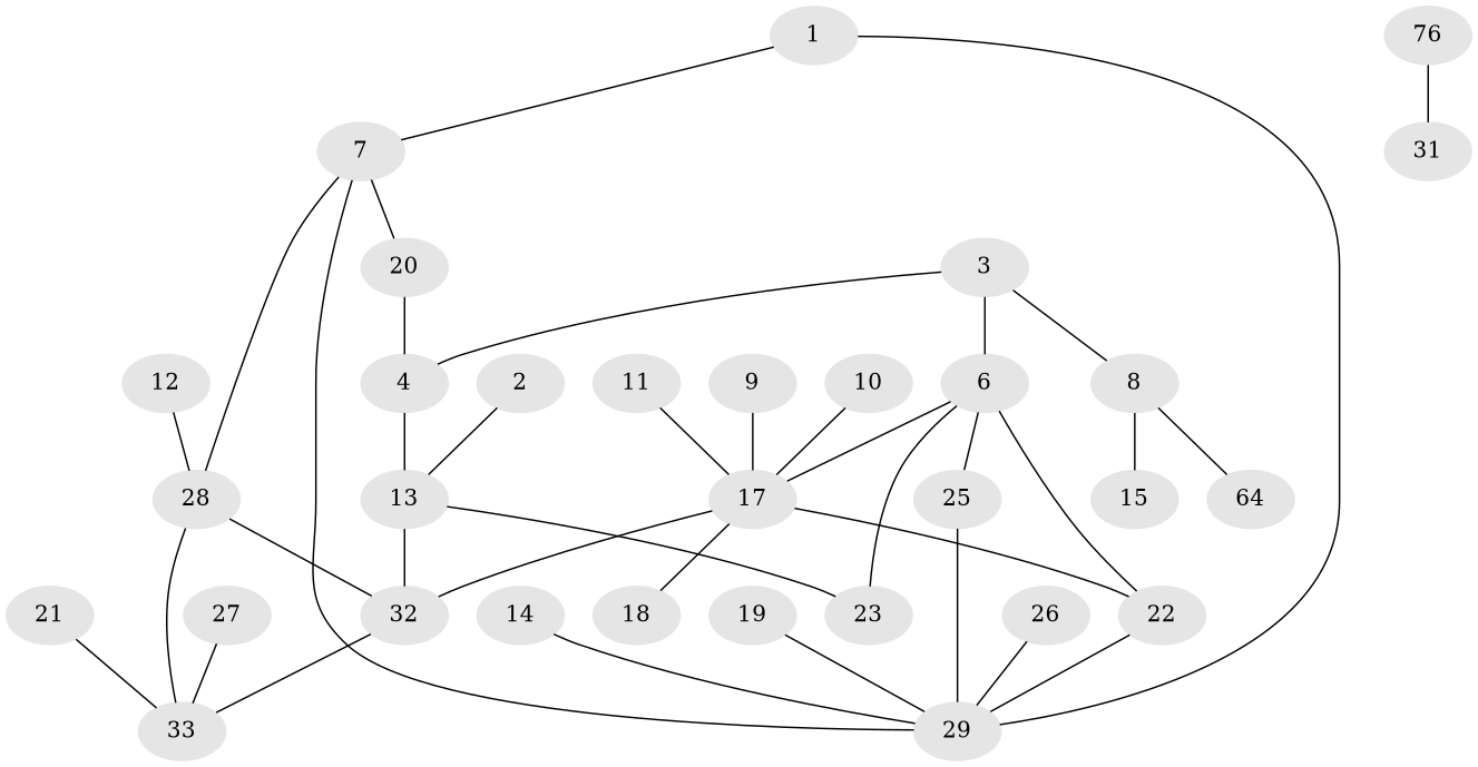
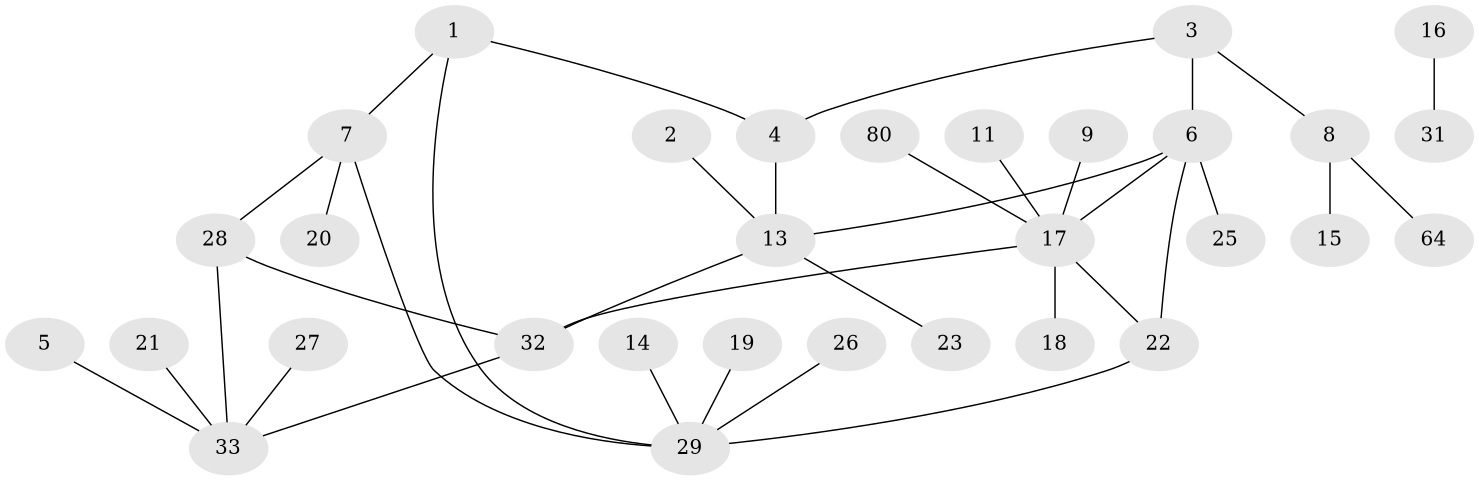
  graph {
    node [color=gray90 style=filled]
    edge [weight=1.0]
    1
    4
    7
    29
    13
    20
    28
    2
    23
    32
    3
    6
    8
    17
    22
    25
    15
    n18 [label=64]
+   5
    33
    18
    9
-   10
+   10 [label=80]
    11
-   12
    14
-   16 [label=76]
+   16
    31
    19
    21
    26
    27
-   20 -- 4
+   1 -- 4
    1 -- 7
    1 -- 29
    4 -- 13 [weight=2.0]
    7 -- 29
    7 -- 20
    7 -- 28
    13 -- 23
    13 -- 32
    28 -- 32
    28 -- 33
    2 -- 13
    32 -- 33
    3 -- 4
    3 -- 6
    3 -- 8
-   6 -- 23
+   6 -- 13
    6 -- 17
    6 -- 22
    6 -- 25
    8 -- 15
    8 -- n18
    17 -- 32
    17 -- 22
    17 -- 18
    22 -- 29
-   25 -- 29
+   5 -- 33
    9 -- 17
    10 -- 17
    11 -- 17
-   12 -- 28
    14 -- 29
    16 -- 31
    19 -- 29
    21 -- 33
    26 -- 29
    27 -- 33
  }
